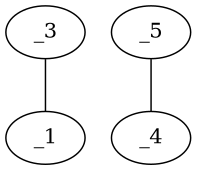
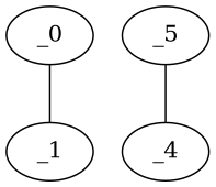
  graph {
-   _0 [x=0.530972 y=2.94639 label=_3]
+   _0 [x=0.530972 y=2.94639]
    _1 [x=0.0702007 y=0.823109]
    n3 [label=_5 x=1.6 y=1.77]
    _4 [x=0.789905 y=0.830589]
    _0 -- _1
    n3 -- _4
  }
